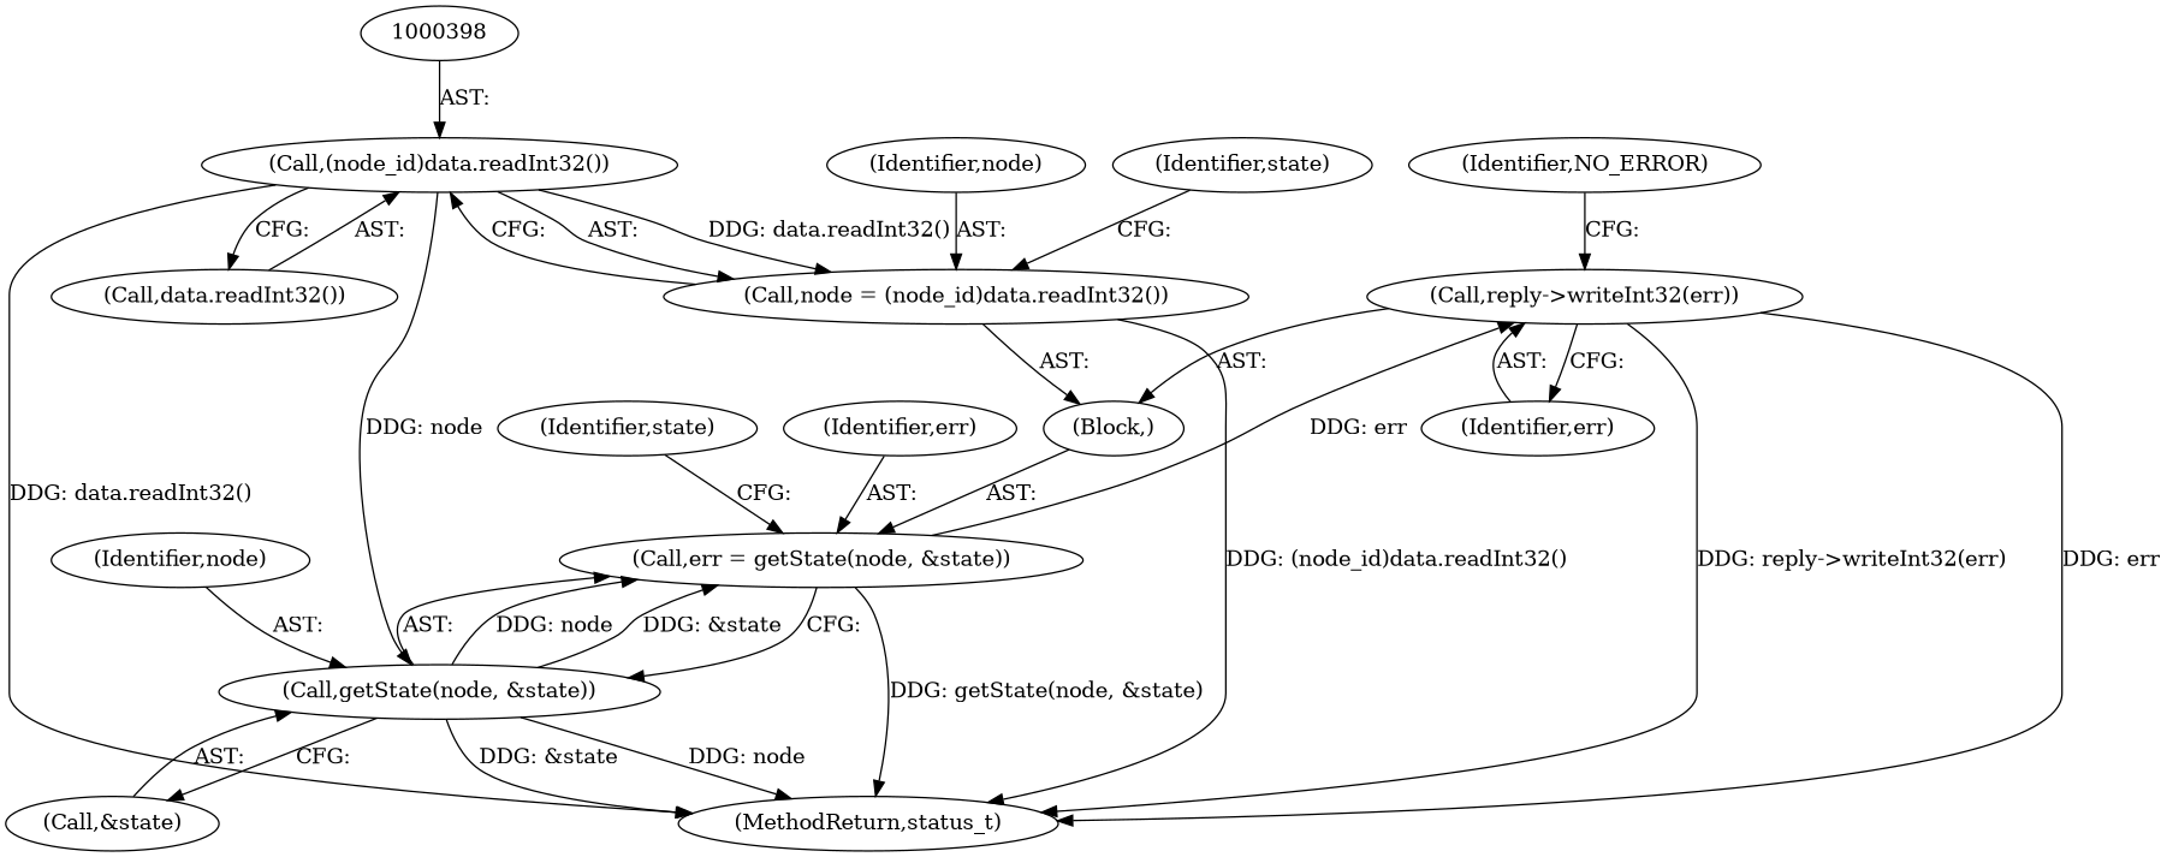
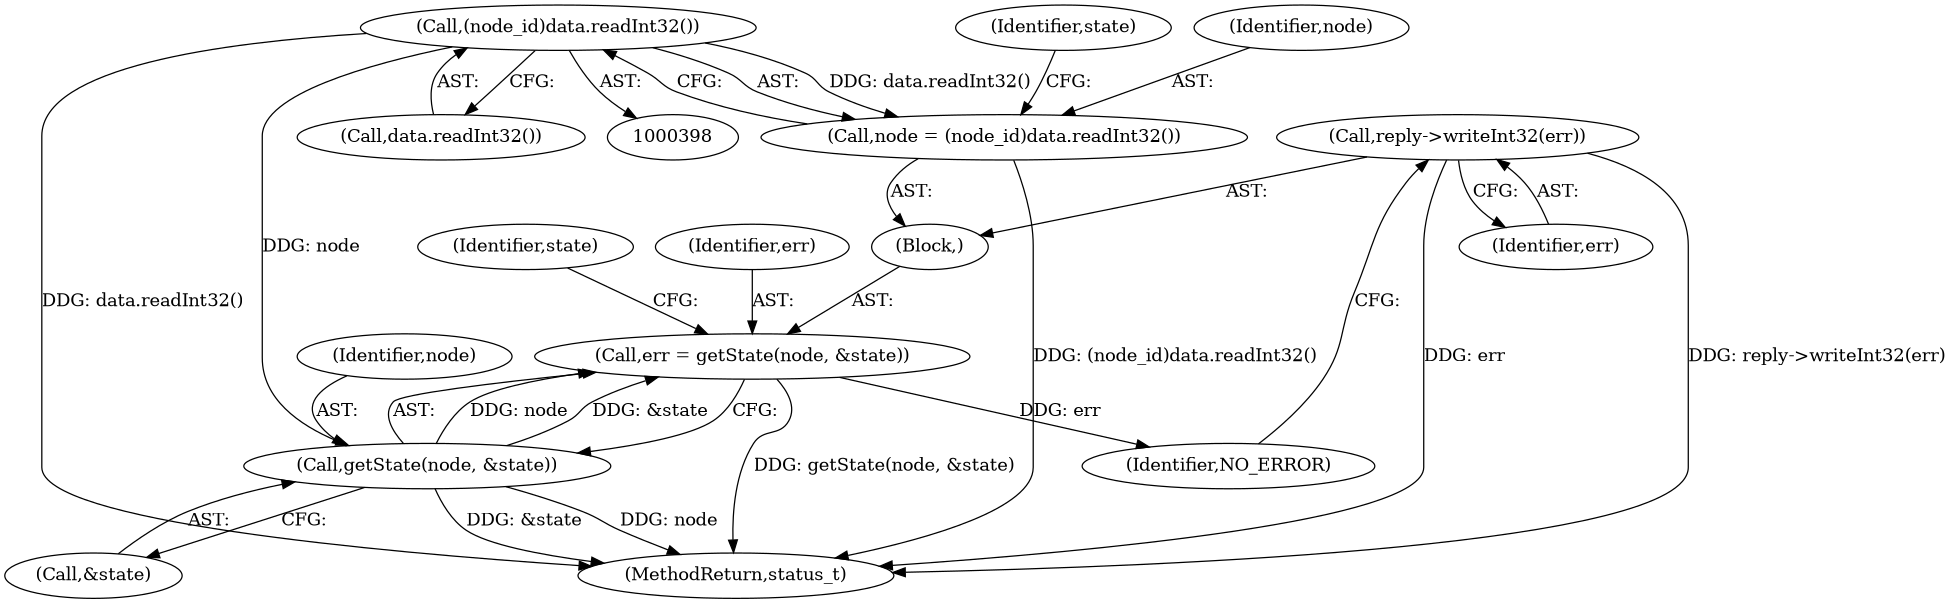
  digraph {
    n1 [label="(Call,reply->writeInt32(err))"]
    n2 [label="(Block,)"]
    n3 [label="(MethodReturn,status_t)"]
    n4 [label="(Identifier,err)"]
    n5 [label="(Call,err = getState(node, &state))"]
    n6 [label="(Call,getState(node, &state))"]
    n7 [label="(Call,&state)"]
    n8 [label="(Call,node = (node_id)data.readInt32())"]
    n9 [label="(Call,(node_id)data.readInt32())"]
    n10 [label="(Call,data.readInt32())"]
    n11 [label="(Identifier,node)"]
    n12 [label="(Identifier,state)"]
    n13 [label="(Identifier,state)"]
    n14 [label="(Identifier,node)"]
    n15 [label="(Identifier,NO_ERROR)"]
    n16 [label="(Identifier,err)"]
    1000398
    n1 -> n2 [label="AST: "]
    n1 -> n3 [label="DDG: err"]
    n1 -> n3 [label="DDG: reply->writeInt32(err)"]
    n1 -> n4 [label="CFG: "]
    n2 -> n5 [label="AST: "]
    n4 -> n1 [label="AST: "]
-   n5 -> n1 [label="DDG: err"]
+   n5 -> n15 [label="DDG: err"]
    n5 -> n3 [label="DDG: getState(node, &state)"]
    n5 -> n6 [label="CFG: "]
    n6 -> n3 [label="DDG: &state"]
    n6 -> n3 [label="DDG: node"]
    n6 -> n5 [label="AST: "]
    n6 -> n5 [label="DDG: node"]
    n6 -> n5 [label="DDG: &state"]
    n6 -> n7 [label="CFG: "]
    n7 -> n6 [label="AST: "]
    n8 -> n2 [label="AST: "]
    n8 -> n3 [label="DDG: (node_id)data.readInt32()"]
    n8 -> n9 [label="CFG: "]
    n9 -> n3 [label="DDG: data.readInt32()"]
    n9 -> n6 [label="DDG: node"]
    n9 -> n8 [label="AST: "]
    n9 -> n8 [label="DDG: data.readInt32()"]
    n9 -> n10 [label="CFG: "]
    n10 -> n9 [label="AST: "]
    n11 -> n6 [label="AST: "]
    n12 -> n8 [label="CFG: "]
    n13 -> n5 [label="CFG: "]
    n14 -> n8 [label="AST: "]
    n15 -> n1 [label="CFG: "]
    n16 -> n5 [label="AST: "]
-   1000398 -> n9 [label="AST: "]
+   n9 -> 1000398 [label="AST: "]
  }
